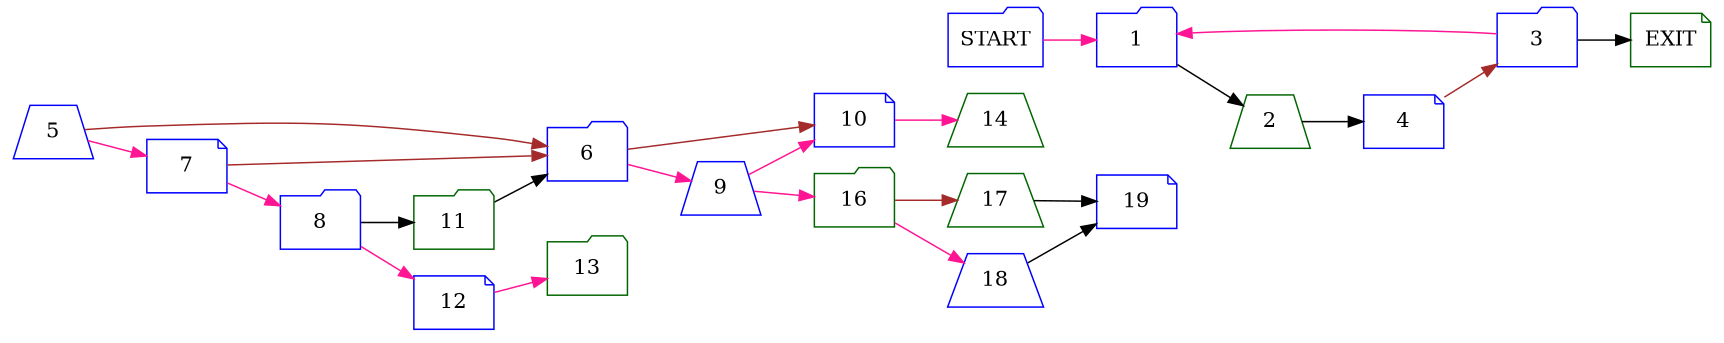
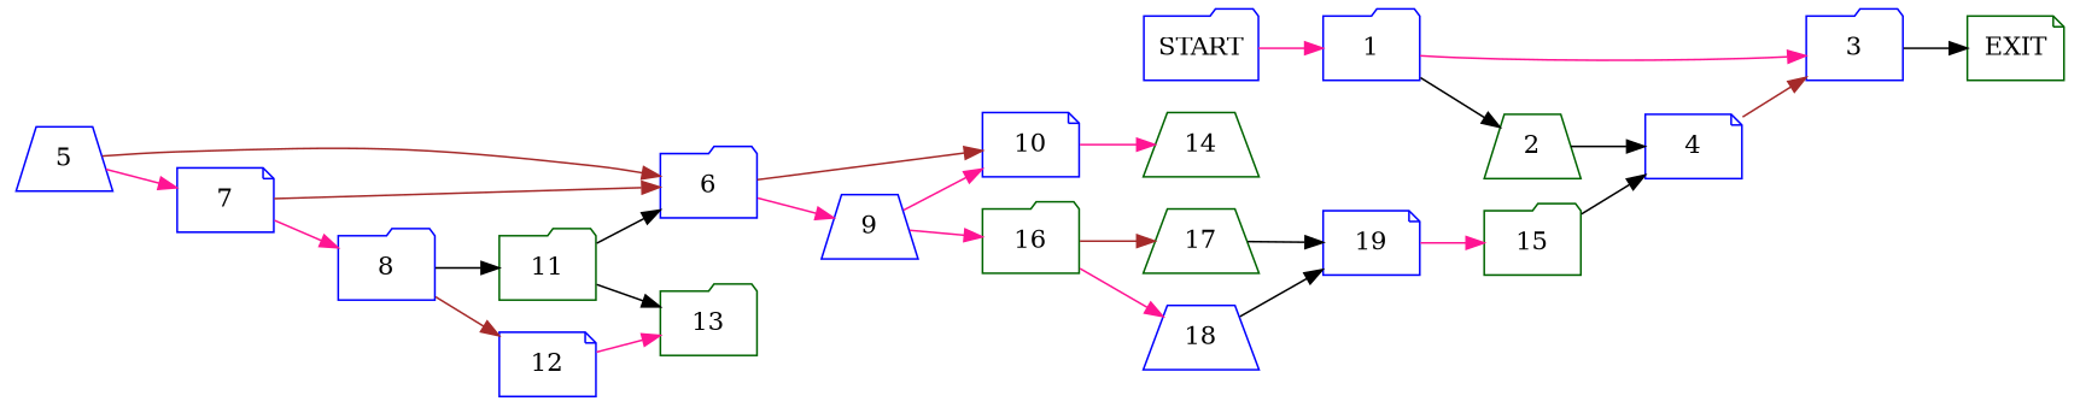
  digraph {
    rankdir=LR
    node [color=blue shape=folder]
    edge [color=deeppink]
    n1 [label=START]
    1
    2 [color=darkgreen shape=trapezium]
    3
    n5 [color=darkgreen label=EXIT shape=note]
    4 [shape=note]
    5 [shape=trapezium]
    6
    7 [shape=note]
    9 [shape=trapezium]
    10 [shape=note]
    8
    16 [color=darkgreen]
    14 [color=darkgreen shape=trapezium]
    11 [color=darkgreen]
    12 [shape=note]
    13 [color=darkgreen]
    17 [color=darkgreen shape=trapezium]
    18 [shape=trapezium]
+   15 [color=darkgreen]
    19 [shape=note]
    n1 -> 1
    1 -> 2 [color=black]
-   3 -> 1
+   1 -> 3
    2 -> 4 [color=black]
    3 -> n5 [color=black]
    4 -> 3 [color=brown]
    5 -> 6 [color=brown]
    5 -> 7
    6 -> 9
    6 -> 10 [color=brown]
    7 -> 6 [color=brown]
    7 -> 8
    9 -> 10
    9 -> 16
    10 -> 14
    8 -> 11 [color=black]
-   8 -> 12
+   8 -> 12 [color=brown]
    16 -> 17 [color=brown]
    16 -> 18
    11 -> 6 [color=black]
+   11 -> 13 [color=black]
    12 -> 13
    17 -> 19 [color=black]
    18 -> 19 [color=black]
+   15 -> 4 [color=black]
+   19 -> 15
  }
